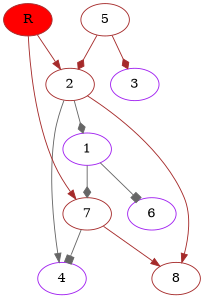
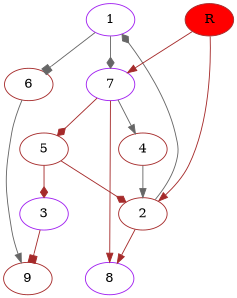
  digraph {
    node [color=brown]
    edge [arrowhead=normal color=brown]
    1 [color=purple]
-   6 [color=purple]
-   7
+   6
+   7 [color=purple]
    3 [color=purple]
-   4 [color=purple]
-   8
+   9
+   4
+   8 [color=purple]
    5
    2
    R [fillcolor="#ff0000" style=filled]
    1 -> 6 [arrowhead=box color=gray40]
    1 -> 7 [arrowhead=diamond color=gray40]
-   7 -> 4 [arrowhead=box color=gray40]
+   6 -> 9 [color=gray40]
+   7 -> 4 [color=gray40]
    7 -> 8
+   7 -> 5 [arrowhead=diamond]
+   3 -> 9 [arrowhead=box]
    5 -> 3 [arrowhead=diamond]
    5 -> 2 [arrowhead=diamond]
    2 -> 1 [arrowhead=diamond color=gray40]
-   2 -> 4 [color=gray40]
+   4 -> 2 [color=gray40]
    2 -> 8
    R -> 7
    R -> 2
  }
